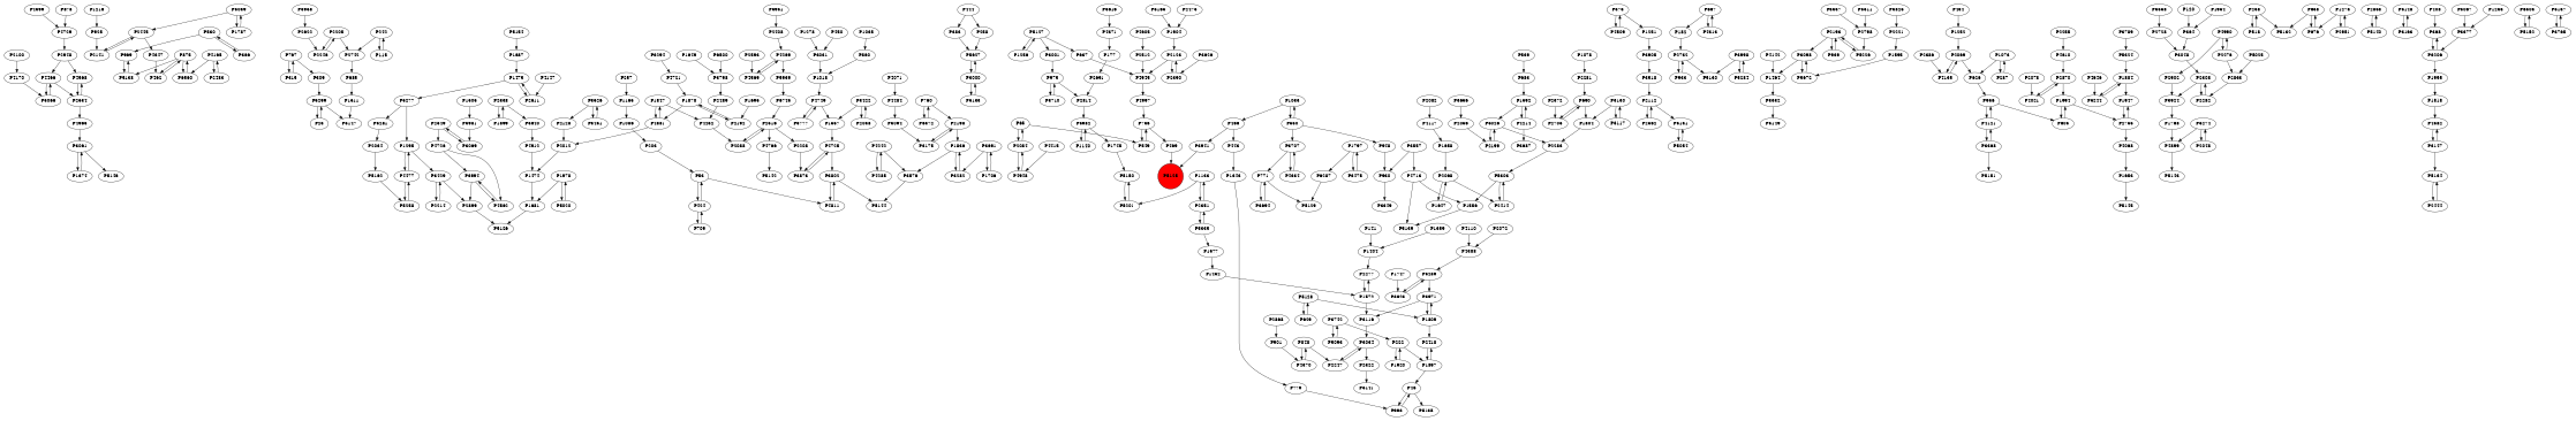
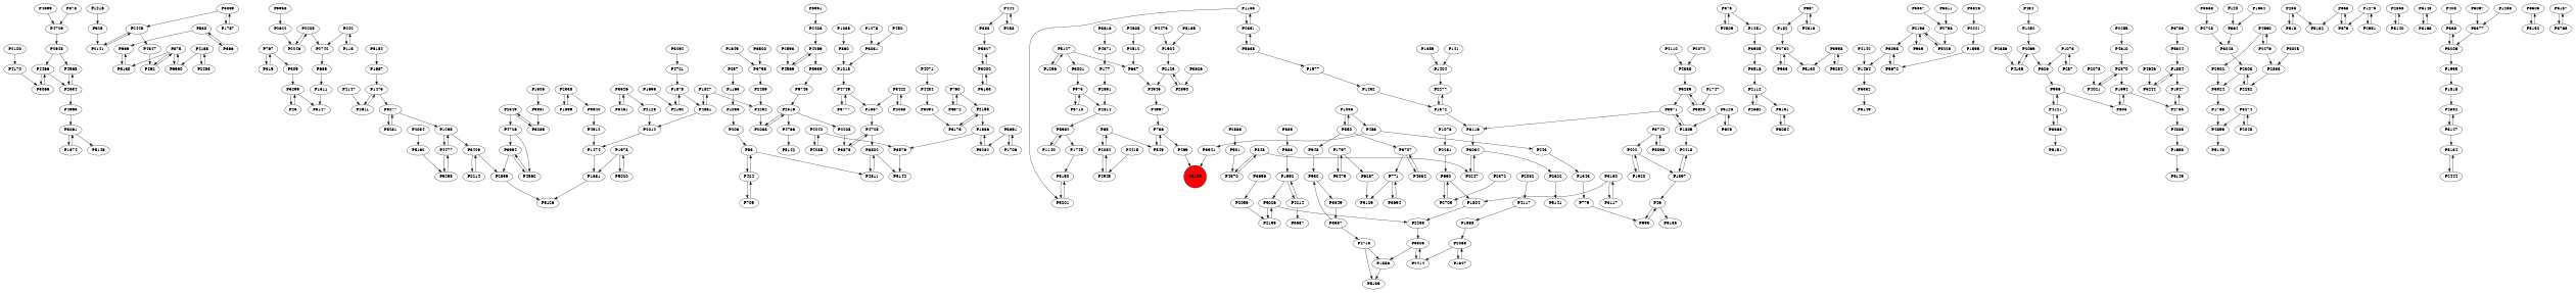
  digraph {
    P2948
    P4568
    P4466
    P2534
    P5066
    P4963
    P530
    P969
    P366
    P5138
    P1511
    P5147
    P4242
    P4285
    P3576
    P5144
    P383
    P5627
    P3000
    P5133
    P141
    P1404
    P2277
    P1572
    P1256
    P5127
    P3001
    P637
    P975
    P4945
    P3905
    P3518
    P2112
    P2562
    P5131
    P424
    P53
    P709
    P4811
    P3802
    P5125 [fillcolor=red shape=circle style=filled]
    P3941
    P667
    P182
    P4313
    P2732
    P5130
    P933
    P3098
    P1464
    P5672
    P3332
    P5149
    P2322
    P5141
    P1687
    P1475
    P5277
    P2611
    P1295
    P5281
    P5303
    P1556
    P2414
    P5139
    P3031
    P1018
    P4749
    P3777
    P1557
    P4726
    P4562
    P3994
    P2899
    P3958
    P2622
    P2246
    P2205
    P1947
    P2755
    P4068
    P1653
    P3048
    P2308
    P3924
    P2282
    P1768
    P4899
    P5143
    P5150
    P5201
    P939
    P2193
    P5226
    P242
    P2742
    P115
    P685
    P4725
    P238
    P5132
    P518
    P5511
    P2798
    P2858
    P5140
    P1747
    P3623
    P5289
    P3971
    P3691
    P3282
    P1706
    P1836
    P5148
    P3163
    P2088
    P2516
    P4766
    P2208
    P5142
    P3873
    P3475
    P1797
    P6287
    P5129
    P4399
    P4729
    P2141
    P2445
    P4347
    P462
    P5126
    P5054
    P5982
    P1745
    P1140
    P3061
    P1374
    P5146
    P3422
    P2038
    P2084
    P65
    P4948
    P549
    P736
    P6372
    P760
    P2198
    P3175
    P2276
    P4990
    P2833
    P2902
    P1033
    P466
    P550
    P443
    P3707
    P948
    P1343
    P1978
    P1681
    P5020
    P3116
    P1809
    P2814
    P3710
    P4232
    P2056
    P2199
    P5026
    P2283
    P5039
    P1787
    P3526
    P2128
    P3451
    P2012
    P1474
    P5299
    P23
    P779
    P993
    P46
    P5135
    P1505
    P3981
    P3069
    P2549
    P1878
    P2192
    P4881
    P1847
    n196 [label=P4477]
    P3429
    P3616
    P4371
    P177
    P2691
    P408
    P368
    P3206
    P1955
    P3951
    P2408
    P4269
    P4569
    P5939
    P2705
    P690
    P1804
    P4117
    P1658
    P2068
    P1647
    P6745
    P1251
    P875
    P6560
    P1897
    P2418
    P2221
    P1595
    P1884
    P5244
    P469
    P1994
    P605
    P676
    P658
    P2123
    P2390
    P4997
    P5258
    P5335
    P1577
    P2351
    P1452
    P1133
    P2214
    P3130
    P3117
    P4370
    P848
    P2247
    P3034
    P4214
    P1592
    P3687
    P309
    P3147
    P5134
    P4582
    P2444
    P1216
    P925
    P3094
    P3557
    P930
    P4713
    P3349
    P4509
    P373
    P626
    P956
    P4121
    P3368
    P1904
    P3337
    P257
    P1165
    P1086
    P203
    P3742
    P5093
    P222
    P1920
    P4147
    P5025
    P3998
    P5284
    P6503
    P5152
    P860
    P771
    P4334
    P3694
    P767
    P315
    P5137
    P3765
    P444
    P258
    P5067
    P3377
    P5165
    P5151
    P2069
    P4135
    P4165
    P2483
    P4388
    P3798
    P2489
    P4110
    P4605
    P2512
    P1252
    P2593
    P2072
    P4170
    P1073
    P287
    P5162
    P5274
    P2048
    P2100
    P2338
    P3640
    P1899
    P4912
    P1818
    P2386
    P1649
    P3789
    P5324
    P434
    P2372
    P1359
    P5154
    P1035
    P4646
    P2728
    P629
    P5128
    P4142
    P1695
    P4484
    P683
    P2951
    P1273
    P3294
    P4721
    P4021
    P2870
    P2034
    P4071
    P4610
    P3558
    P878
    P2082
    P3825
    P901
    P2078
    P539
    P1233
    P2255
    P4415
    P2475
    P1954
    P364
    P5145
    P2868
    P1278
    P120
    P6500
    P3626
    P450
    P3656
    P1078
    P2281
    P2948 -> P4568
    P2948 -> P4466
    P4568 -> P2534
    P4466 -> P2534
    P4466 -> P5066
    P2534 -> P4568
    P2534 -> P4963
    P5066 -> P4466
    P4963 -> P3061
    P530 -> P969
    P530 -> P366
    P969 -> P5138
    P366 -> P530
    P5138 -> P969
    P1511 -> P5147
    P4242 -> P4285
    P4242 -> P3576
    P4285 -> P4242
    P3576 -> P5144
    P383 -> P5627
    P5627 -> P3000
    P3000 -> P5627
    P3000 -> P5133
    P5133 -> P3000
    P141 -> P1404
    P1404 -> P2277
    P2277 -> P1572
    P1572 -> P2277
    P1572 -> P3116
    P1256 -> P5127
    P5127 -> P1256
    P5127 -> P3001
    P5127 -> P637
    P3001 -> P975
    P637 -> P4945
    P975 -> P2814
    P975 -> P3710
    P4945 -> P4997
    P3905 -> P3518
    P3518 -> P2112
    P2112 -> P2562
    P2112 -> P5131
    P2562 -> P2112
    P5131 -> P5054
    P424 -> P53
    P424 -> P709
    P53 -> P424
    P53 -> P4811
    P709 -> P424
    P4811 -> P3802
    P3802 -> P5144
    P3802 -> P4811
    P3941 -> P5125
    P667 -> P182
    P667 -> P4313
    P182 -> P2732
    P4313 -> P667
    P2732 -> P5130
    P2732 -> P933
    P933 -> P2732
    P3098 -> P1464
    P3098 -> P5672
    P1464 -> P3332
    P5672 -> P3098
    P3332 -> P5149
    P2322 -> P5141
    P1687 -> P1475
    P1475 -> P5277
    P1475 -> P2611
    P5277 -> P1295
    P5277 -> P5281
    P2611 -> P1475
    P1295 -> n196
    P1295 -> P3429
-   P5281 -> P2034
+   P5281 -> P5277
    P5303 -> P1556
    P5303 -> P2414
    P1556 -> P5139
    P2414 -> P5303
    P3031 -> P1018
    P1018 -> P4749
    P4749 -> P3777
    P4749 -> P1557
    P3777 -> P4749
    P1557 -> P4725
    P4726 -> P4562
    P4726 -> P3994
    P4562 -> P3994
    P3994 -> P4562
    P3994 -> P2899
    P2899 -> P5126
    P3958 -> P2622
    P2622 -> P2246
    P2246 -> P2205
    P2205 -> P2246
    P2205 -> P2742
    P1947 -> P2755
    P2755 -> P1947
    P2755 -> P4068
    P4068 -> P1653
    P1653 -> P5145
    P3048 -> P2308
    P2308 -> P3924
    P2308 -> P2282
    P3924 -> P1768
    P2282 -> P2308
    P1768 -> P4899
    P4899 -> P5143
    P5150 -> P5201
    P5201 -> P5150
    P939 -> P2193
    P2193 -> P3098
    P2193 -> P939
    P2193 -> P5226
    P5226 -> P2193
    P242 -> P2742
    P242 -> P115
    P2742 -> P685
    P115 -> P242
    P685 -> P1511
    P4725 -> P3802
    P4725 -> P3873
    P238 -> P5132
    P238 -> P518
    P518 -> P238
    P5511 -> P2798
    P2798 -> P5226
    P2858 -> P5140
    P5140 -> P2858
    P1747 -> P3623
    P3623 -> P5289
    P5289 -> P3623
    P5289 -> P3971
    P3971 -> P3116
    P3971 -> P1809
    P3691 -> P3282
    P3691 -> P1706
    P3282 -> P1836
    P1706 -> P3691
    P1836 -> P3576
    P1836 -> P3282
    P5148 -> P3163
    P3163 -> P5148
    P2088 -> P2516
    P2516 -> P2088
    P2516 -> P4766
    P2516 -> P2208
    P4766 -> P5142
    P2208 -> P3873
    P3873 -> P4725
    P3475 -> P1797
    P1797 -> P3475
    P1797 -> P6287
    P6287 -> P5129
    P4399 -> P4729
    P4729 -> P2948
    P2141 -> P2445
    P2445 -> P2141
    P2445 -> P4347
    P4347 -> P462
    P462 -> P875
    P5054 -> P5131
    P5982 -> P1745
    P5982 -> P1140
    P1745 -> P5150
    P1140 -> P5982
    P3061 -> P1374
    P3061 -> P5146
    P1374 -> P3061
    P3422 -> P1557
    P3422 -> P2038
    P2038 -> P3422
    P2084 -> P65
    P2084 -> P4948
    P65 -> P2084
    P65 -> P549
    P4948 -> P2084
    P549 -> P736
    P736 -> P549
    P736 -> P469
    P6372 -> P760
    P760 -> P6372
    P760 -> P2198
    P2198 -> P1836
    P2198 -> P3175
    P3175 -> P2198
    P2276 -> P4990
    P2276 -> P2833
    P4990 -> P2276
    P4990 -> P2902
    P2833 -> P2282
    P2902 -> P3924
    P1033 -> P466
    P1033 -> P550
    P466 -> P3941
    P466 -> P443
    P550 -> P1033
    P550 -> P3707
    P550 -> P948
    P443 -> P1343
    P3707 -> P771
    P3707 -> P4334
    P948 -> P930
    P1343 -> P779
    P1978 -> P1681
    P1978 -> P5020
    P1681 -> P5126
    P5020 -> P1978
    P3116 -> P3034
    P1809 -> P3971
    P1809 -> P2418
    P2814 -> P5982
    P3710 -> P975
    P4232 -> P2088
    P2056 -> P2199
    P2199 -> P5026
    P5026 -> P2199
    P5026 -> P2283
    P2283 -> P5303
    P5039 -> P2445
    P5039 -> P1787
    P1787 -> P5039
    P3526 -> P2128
    P3526 -> P3451
    P2128 -> P2012
    P3451 -> P3526
    P2012 -> P1474
    P1474 -> P1681
    P5299 -> P5147
    P5299 -> P23
    P23 -> P5299
    P779 -> P993
    P993 -> P46
    P46 -> P993
    P46 -> P5135
    P1505 -> P3981
    P3981 -> P3069
    P3069 -> P2549
    P2549 -> P4726
    P2549 -> P3069
    P1878 -> P2192
    P1878 -> P4881
    P2192 -> P1878
    P4881 -> P2012
    P4881 -> P1847
    P1847 -> P4232
    P1847 -> P4881
    n196 -> P1295
    n196 -> P5258
    P3429 -> P2899
    P3429 -> P2214
    P3616 -> P4371
    P4371 -> P177
    P177 -> P2691
    P2691 -> P2814
    P408 -> P368
    P368 -> P3206
    P3206 -> P368
    P3206 -> P1955
    P1955 -> P1818
    P3951 -> P2408
    P2408 -> P4269
    P4269 -> P4569
    P4269 -> P5939
    P4569 -> P4269
    P5939 -> P6745
    P2705 -> P690
    P690 -> P2705
    P690 -> P1804
    P1804 -> P2283
    P4117 -> P1658
    P1658 -> P2068
    P2068 -> P2414
    P2068 -> P1647
    P1647 -> P2068
    P6745 -> P2516
    P1251 -> P3905
    P875 -> P5138
    P875 -> P462
    P875 -> P6560
    P6560 -> P875
    P1897 -> P46
    P1897 -> P2418
    P2418 -> P1897
    P2221 -> P1595
    P1595 -> P5672
    P1884 -> P1947
    P1884 -> P5244
    P5244 -> P1884
    P469 -> P5125
    P1994 -> P2755
    P1994 -> P605
    P605 -> P1994
    P676 -> P658
    P658 -> P5132
    P658 -> P676
    P2123 -> P4945
    P2123 -> P2390
    P2390 -> P2123
    P4997 -> P736
    P5258 -> n196
    P5335 -> P1577
    P5335 -> P2351
    P1577 -> P1452
    P2351 -> P5335
    P2351 -> P1133
    P1452 -> P1572
    P1133 -> P5201
    P1133 -> P2351
    P2214 -> P3429
    P3130 -> P1804
    P3130 -> P3117
    P3117 -> P3130
    P4370 -> P848
    P848 -> P4370
    P848 -> P2247
    P2247 -> P3034
    P3034 -> P2322
    P3034 -> P2247
    P4214 -> P1592
    P4214 -> P3687
    P1592 -> P5026
    P1592 -> P4214
    P309 -> P5299
    P3147 -> P5134
    P3147 -> P4582
    P5134 -> P2444
    P4582 -> P3147
    P2444 -> P5134
    P1216 -> P925
    P925 -> P2141
    P3094 -> P3175
    P3557 -> P930
    P3557 -> P4713
    P930 -> P3349
    P4713 -> P1556
    P4713 -> P5139
+   P3349 -> P3557
    P4509 -> P373
    P373 -> P1251
    P373 -> P4509
    P626 -> P956
    P956 -> P605
    P956 -> P4121
    P4121 -> P956
    P4121 -> P3368
    P3368 -> P4121
    P3368 -> P5151
    P1904 -> P2123
    P3337 -> P2798
    P257 -> P1165
    P1165 -> P1086
    P1086 -> P203
    P203 -> P53
    P3742 -> P5093
    P3742 -> P222
    P5093 -> P3742
    P222 -> P1897
    P222 -> P1920
    P1920 -> P222
    P4147 -> P2611
    P5025 -> P2833
    P3998 -> P5130
    P3998 -> P5284
    P5284 -> P3998
    P6503 -> P5152
    P5152 -> P6503
    P860 -> P1018
    P771 -> P5129
    P771 -> P3694
    P4334 -> P3707
    P3694 -> P771
    P767 -> P309
    P767 -> P315
    P315 -> P767
    P5137 -> P3765
    P3765 -> P5137
    P444 -> P383
    P444 -> P258
-   P258 -> P5627
+   P258 -> P444
    P5067 -> P3377
    P3377 -> P3206
    P5165 -> P1904
    P2069 -> P626
    P2069 -> P4135
    P4135 -> P2069
    P4165 -> P6560
    P4165 -> P2483
    P2483 -> P4165
    P4388 -> P5289
    P3798 -> P2489
    P2489 -> P4232
    P4110 -> P4388
    P4605 -> P2512
-   P2512 -> P4945
+   P2512 -> P637
    P1252 -> P2069
    P2593 -> P4569
    P2072 -> P4388
    P4170 -> P5066
    P1073 -> P626
    P1073 -> P287
    P287 -> P1073
    P5162 -> P5258
    P5274 -> P4899
    P5274 -> P2048
    P2048 -> P5274
    P2100 -> P4170
    P2338 -> P3640
    P2338 -> P1899
    P3640 -> P4912
    P1899 -> P2338
    P4912 -> P1474
    P1818 -> P4582
    P2386 -> P4135
    P1649 -> P3798
    P3789 -> P5324
    P5324 -> P1884
    P434 -> P1252
    P2372 -> P2705
    P1359 -> P1404
    P5154 -> P1687
    P1035 -> P860
    P4646 -> P5244
    P2728 -> P3048
    P629 -> P5128
    P5128 -> P1809
    P5128 -> P629
    P4142 -> P1464
    P1695 -> P2192
    P4484 -> P3094
    P683 -> P1592
    P2951 -> P1273
    P1273 -> P676
    P1273 -> P2951
    P3294 -> P4721
    P4721 -> P1878
    P4021 -> P2870
    P2870 -> P1994
    P2870 -> P4021
    P2034 -> P5162
    P4071 -> P4484
    P4610 -> P2870
    P3558 -> P2728
    P878 -> P4729
    P2082 -> P4117
    P3825 -> P2221
    P901 -> P4370
    P2078 -> P4021
    P539 -> P683
    P1233 -> P3377
    P2255 -> P4610
    P4415 -> P4948
    P2475 -> P1904
    P1954 -> P364
    P364 -> P3048
    P2868 -> P901
    P1278 -> P3031
    P120 -> P364
    P6500 -> P3798
    P3626 -> P2390
    P450 -> P3031
    P3656 -> P2056
    P1078 -> P2281
    P2281 -> P690
  }
